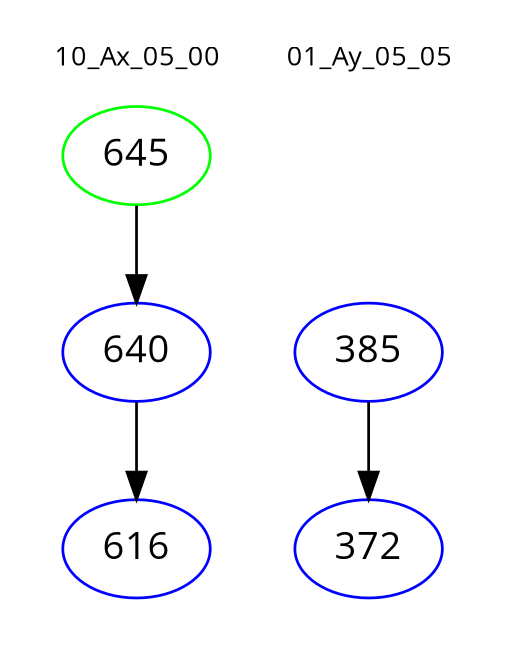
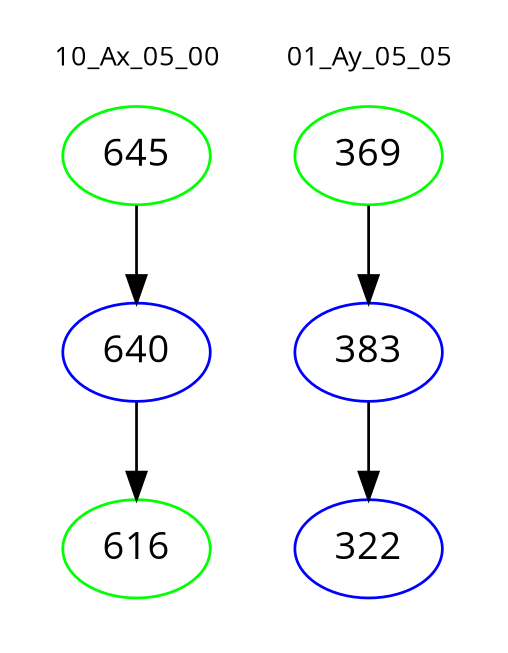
  digraph {
    fontname="Open Sans"
    node [color=blue fontname="Open Sans"]
    edge [color=black fontname="Open Sans"]
    n1 [color=green label=645]
    n2 [label=640]
-   n3 [label=616]
-   n5 [label=385]
-   n6 [label=372]
+   n3 [color=green label=616]
+   n4 [color=green label=369]
+   n5 [label=383]
+   n6 [label=322]
    subgraph cluster_1 {
      color=white
      fontsize=10
      label="10_Ax_05_00"
      n1
      n2
      n3
    }
    subgraph cluster_2 {
      color=white
      fontsize=10
      label="01_Ay_05_05"
+     n4
      n5
      n6
    }
    n1 -> n2
    n2 -> n3
+   n4 -> n5
    n5 -> n6
  }
